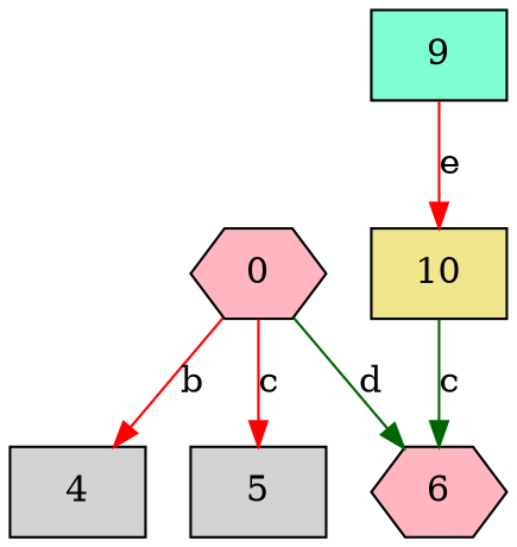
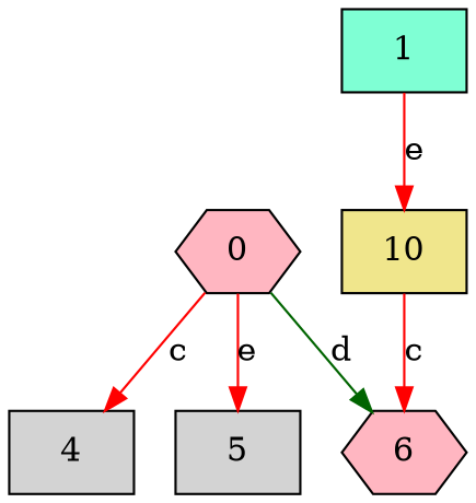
  strict digraph {
    fontname="DejaVu Serif"
    node [fillcolor=lightpink fontname="DejaVu Serif" shape=box style=filled]
    edge [color=red fontname="DejaVu Serif"]
    0 [shape=hexagon]
    n2 [fillcolor=lightgrey label=4]
    5 [fillcolor=lightgrey]
    6 [shape=hexagon]
-   1 [fillcolor=aquamarine label=9]
+   1 [fillcolor=aquamarine]
    10 [fillcolor=khaki]
-   0 -> n2 [label=b]
-   0 -> 5 [label=c]
+   0 -> n2 [label=c]
+   0 -> 5 [label=e]
    0 -> 6 [color=darkgreen label=d]
    1 -> 10 [label=e]
-   10 -> 6 [color=darkgreen label=c]
+   10 -> 6 [label=c]
  }
